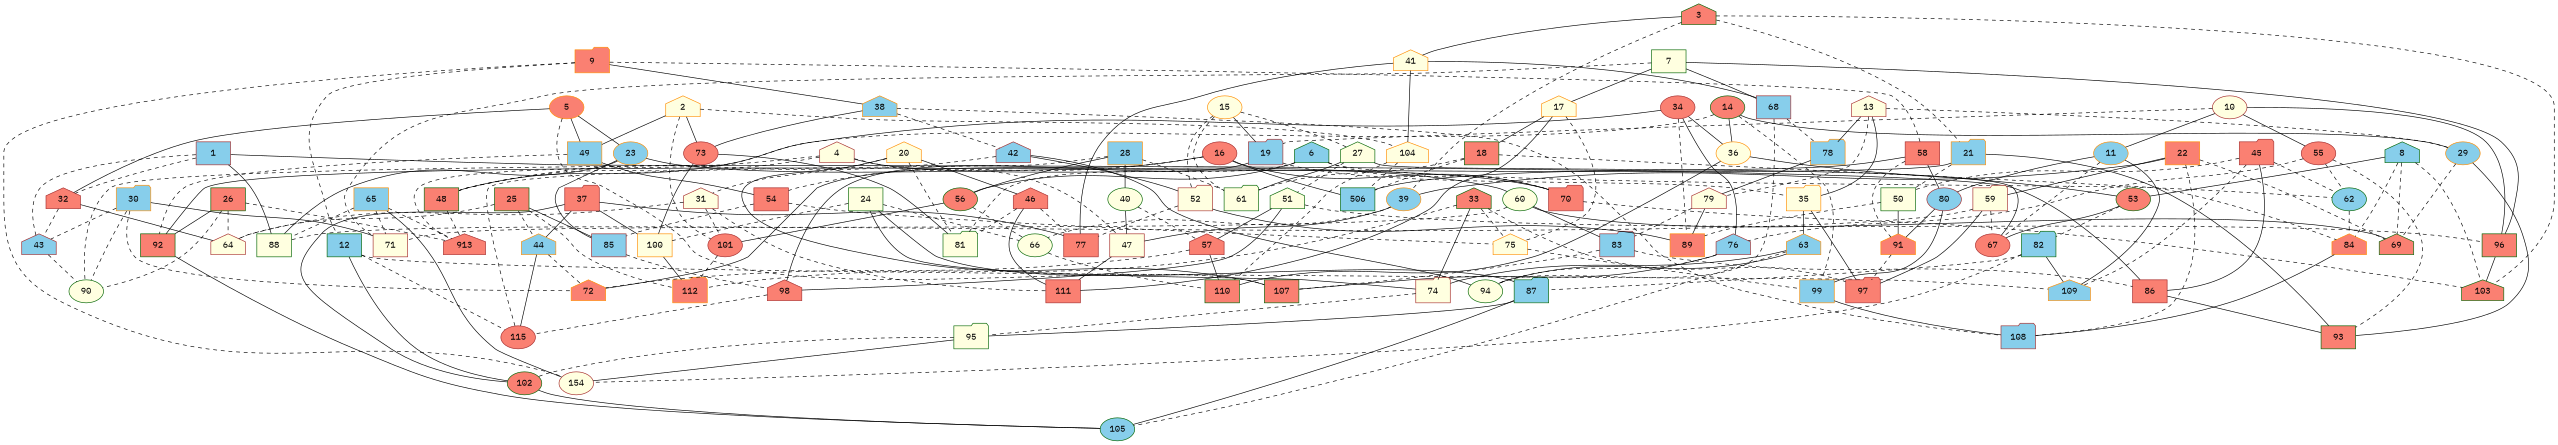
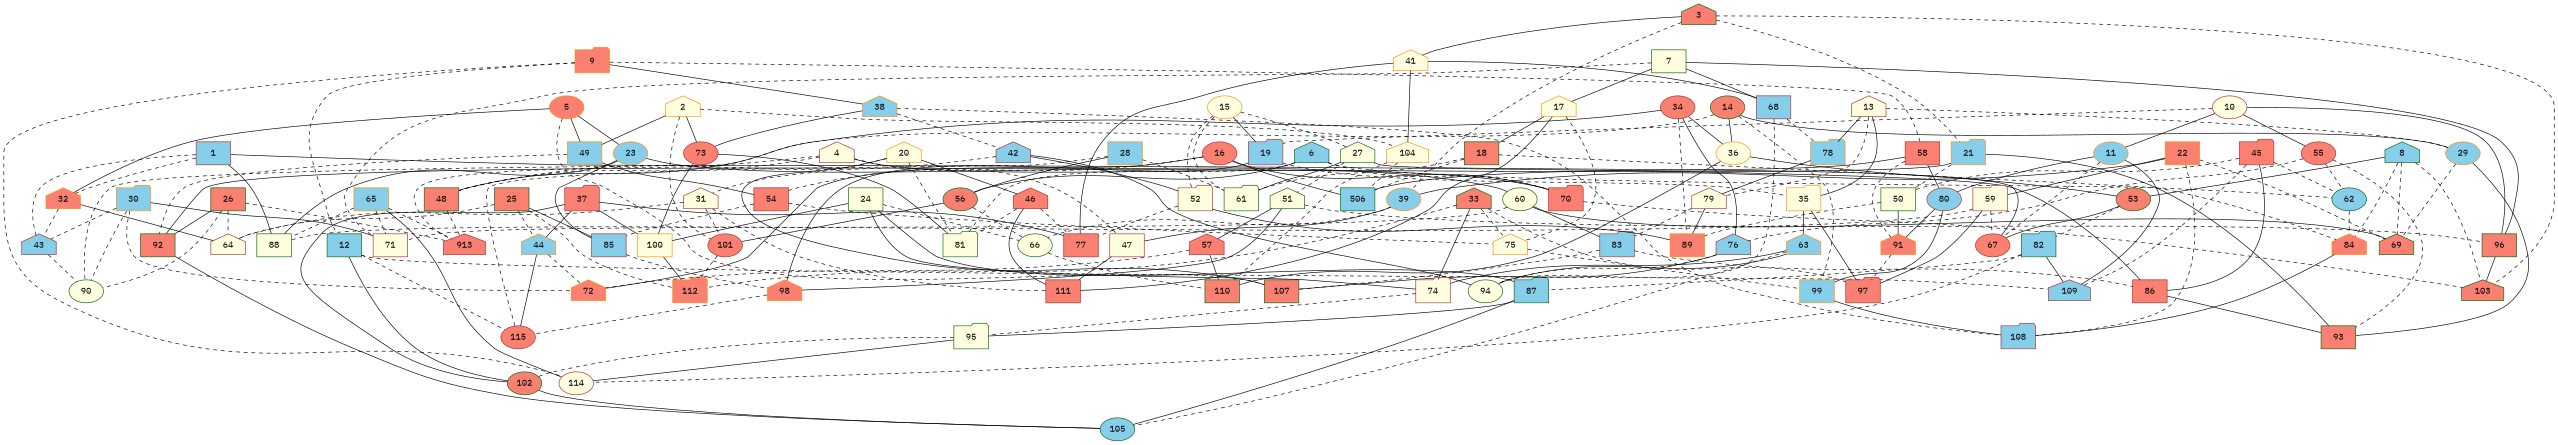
  graph {
    fontname="IBM Plex Mono"
    node [color=brown fillcolor=salmon fontname="IBM Plex Mono" shape=house style=filled]
    edge [fontname="IBM Plex Mono" style=dashed]
    1 [fillcolor=skyblue shape=box]
-   32
+   32 [color=darkorange]
    43 [fillcolor=skyblue]
    86 [shape=box]
    88 [color=darkgreen fillcolor=lightyellow shape=box]
    64 [fillcolor=lightyellow]
    90 [color=darkgreen fillcolor=lightyellow shape=ellipse]
    93 [color=darkgreen shape=box]
    2 [color=darkorange fillcolor=lightyellow]
    49 [color=darkorange fillcolor=skyblue shape=box]
    73 [shape=ellipse]
    101 [shape=ellipse]
    104 [color=darkorange fillcolor=lightyellow]
    54 [shape=box]
    92 [color=darkgreen shape=box]
    81 [color=darkgreen fillcolor=lightyellow shape=folder]
    100 [color=darkorange fillcolor=lightyellow shape=box]
    112 [color=darkorange shape=folder]
    n19 [color=darkgreen fillcolor=skyblue label=506 shape=box]
    110 [color=darkgreen shape=box]
    3 [color=darkgreen]
    21 [color=darkorange fillcolor=skyblue shape=folder]
    39 [color=darkorange fillcolor=skyblue shape=ellipse]
    41 [color=darkorange fillcolor=lightyellow]
    103 [color=darkgreen]
    50 [color=darkgreen fillcolor=lightyellow shape=box]
    47 [fillcolor=lightyellow shape=box]
    66 [color=darkgreen fillcolor=lightyellow shape=ellipse]
    68 [fillcolor=skyblue shape=box]
    77 [shape=box]
    4 [fillcolor=lightyellow]
    48 [color=darkgreen shape=box]
    70 [shape=folder]
    111 [shape=box]
    n35 [label=913]
    5 [color=darkorange shape=ellipse]
    23 [color=darkorange fillcolor=skyblue shape=ellipse]
    107 [color=darkgreen shape=box]
    60 [color=darkgreen fillcolor=lightyellow shape=ellipse]
    85 [fillcolor=skyblue shape=box]
    6 [color=darkgreen fillcolor=skyblue]
    56 [color=darkgreen shape=ellipse]
    62 [color=darkgreen fillcolor=skyblue shape=ellipse]
    84 [color=darkorange]
    7 [color=darkgreen fillcolor=lightyellow shape=box]
    17 [color=darkorange fillcolor=lightyellow]
    71 [fillcolor=lightyellow shape=box]
    96 [color=darkgreen shape=box]
    18 [color=darkgreen shape=box]
    75 [color=darkorange fillcolor=lightyellow]
    78 [color=darkorange fillcolor=skyblue shape=folder]
    94 [color=darkgreen fillcolor=lightyellow shape=ellipse]
    8 [color=darkgreen fillcolor=skyblue]
    53 [color=darkgreen shape=ellipse]
    69 [color=darkgreen]
    67 [shape=ellipse]
    82 [color=darkgreen fillcolor=skyblue shape=folder]
    108 [fillcolor=skyblue shape=folder]
    9 [color=darkorange shape=folder]
    12 [color=darkgreen fillcolor=skyblue shape=box]
    38 [color=darkorange fillcolor=skyblue]
    58 [shape=box]
-   114 [fillcolor=lightyellow shape=ellipse label=154]
-   109 [color=darkorange fillcolor=skyblue]
+   114 [fillcolor=lightyellow shape=ellipse]
+   109 [fillcolor=skyblue]
    102 [color=darkgreen shape=ellipse]
    115 [shape=ellipse]
    42 [fillcolor=skyblue]
    80 [fillcolor=skyblue shape=ellipse]
    91 [color=darkorange]
    10 [fillcolor=lightyellow shape=ellipse]
    11 [color=darkorange fillcolor=skyblue shape=ellipse]
    19 [fillcolor=skyblue shape=folder]
    55 [shape=ellipse]
    35 [color=darkorange fillcolor=lightyellow shape=folder]
-   98
+   98 [color=darkorange]
    76 [fillcolor=skyblue]
    99 [color=darkorange fillcolor=skyblue shape=box]
    105 [color=darkgreen fillcolor=skyblue shape=ellipse]
    13 [fillcolor=lightyellow]
    29 [color=darkorange fillcolor=skyblue shape=ellipse]
    79 [fillcolor=lightyellow]
    97 [shape=folder]
    63 [color=darkorange fillcolor=skyblue]
    89 [color=darkorange shape=box]
    83 [fillcolor=skyblue shape=folder]
    14 [color=darkgreen shape=ellipse]
    36 [color=darkorange fillcolor=lightyellow shape=ellipse]
    15 [color=darkorange fillcolor=lightyellow shape=ellipse]
    27 [color=darkgreen fillcolor=lightyellow]
    52 [fillcolor=lightyellow shape=folder]
    61 [color=darkgreen fillcolor=lightyellow shape=folder]
    51 [color=darkgreen fillcolor=lightyellow]
    16 [shape=ellipse]
    72 [color=darkorange]
    20 [color=darkorange fillcolor=lightyellow]
    31 [fillcolor=lightyellow]
    46
    22 [color=darkorange shape=box]
    59 [fillcolor=lightyellow shape=folder]
    24 [color=darkgreen fillcolor=lightyellow shape=box]
    74 [fillcolor=lightyellow shape=folder]
    87 [color=darkgreen fillcolor=skyblue shape=folder]
    95 [color=darkgreen fillcolor=lightyellow shape=folder]
    25 [color=darkgreen shape=box]
    44 [color=darkorange fillcolor=skyblue]
    26 [color=darkgreen shape=box]
    57
    28 [color=darkorange fillcolor=skyblue shape=box]
-   40 [color=darkgreen fillcolor=lightyellow shape=ellipse]
    30 [color=darkorange fillcolor=skyblue shape=folder]
    33 [color=darkgreen]
    34 [shape=ellipse]
    37 [shape=folder]
    45 [shape=folder]
    65 [color=darkorange fillcolor=skyblue shape=box]
    1 -- 32
    1 -- 43
    1 -- 86 [style=solid]
    1 -- 88 [style=solid]
    32 -- 43
    32 -- 64 [style=solid]
    43 -- 90
    86 -- 93 [style=solid]
    2 -- 49 [style=solid]
    2 -- 73 [style=solid]
    2 -- 101
    2 -- 104
    49 -- 54 [style=solid]
    49 -- 92
    73 -- 81 [style=solid]
    73 -- 100 [style=solid]
    101 -- 112
    104 -- n19
    104 -- 110
    54 -- 85
    54 -- 75
    92 -- 105 [style=solid]
    100 -- 112 [style=solid]
    3 -- 21
    3 -- 39
    3 -- 41 [style=solid]
    3 -- 103
    21 -- 93 [style=solid]
    21 -- 92 [style=solid]
    21 -- 50
    39 -- 47 [style=solid]
    39 -- 66
    41 -- 104 [style=solid]
    41 -- 68 [style=solid]
    41 -- 77 [style=solid]
    50 -- 91 [style=solid]
    50 -- 89
    47 -- 111 [style=solid]
    66 -- 110
    68 -- 78
    68 -- 94
    4 -- 90
    4 -- 47
    4 -- 48
    4 -- 70 [style=solid]
    48 -- n35
    70 -- 103
    5 -- 32 [style=solid]
    5 -- 49 [style=solid]
    5 -- 23 [style=solid]
    5 -- 107
    23 -- 88 [style=solid]
    23 -- 60 [style=solid]
    23 -- 85 [style=solid]
    60 -- 71
    60 -- 69 [style=solid]
    60 -- 83 [style=solid]
    85 -- 98
    6 -- 81
    6 -- 70
    6 -- 56 [style=solid]
    6 -- 62
    56 -- 101 [style=solid]
    56 -- 66
    62 -- 84
    84 -- 108 [style=solid]
    7 -- 68 [style=solid]
    7 -- 17 [style=solid]
    7 -- 71
    7 -- 96 [style=solid]
    17 -- 111 [style=solid]
    17 -- 18 [style=solid]
    17 -- 75
    96 -- 103 [style=solid]
    18 -- n19
    18 -- 84
    18 -- 61
    75 -- 99
    78 -- 79 [style=solid]
    8 -- 103
    8 -- 84
    8 -- 53 [style=solid]
    8 -- 69
    53 -- 67 [style=solid]
    53 -- 82
    82 -- 114
    82 -- 109 [style=solid]
    82 -- 87
    9 -- 12
    9 -- 38 [style=solid]
    9 -- 58
    9 -- 114
    12 -- 109
    12 -- 102 [style=solid]
    12 -- 115
    38 -- 73 [style=solid]
    38 -- 108
    38 -- 42
    58 -- n19 [style=solid]
    58 -- 80 [style=solid]
    58 -- 91
    102 -- 105 [style=solid]
    42 -- 48
    42 -- 94 [style=solid]
    42 -- 52 [style=solid]
    80 -- 91 [style=solid]
    80 -- 99 [style=solid]
    91 -- 97
    10 -- 96 [style=solid]
    10 -- 11 [style=solid]
    10 -- 19
    10 -- 55 [style=solid]
    11 -- 67
    11 -- 109 [style=solid]
    11 -- 80 [style=solid]
    19 -- 35
    19 -- 98 [style=solid]
    55 -- 93
    55 -- 62
    55 -- 76
    35 -- 97 [style=solid]
    35 -- 63 [style=solid]
    98 -- 115
    76 -- 107 [style=solid]
    76 -- 94
    99 -- 108 [style=solid]
    13 -- 78 [style=solid]
    13 -- 35 [style=solid]
    13 -- 29
    13 -- 79
    29 -- 93 [style=solid]
    29 -- 69
    79 -- 89 [style=solid]
    79 -- 83
    63 -- 94 [style=solid]
    63 -- 105
    63 -- 74 [style=solid]
    83 -- 86
    83 -- 107
    14 -- n35
    14 -- 99
    14 -- 29 [style=solid]
    14 -- 36 [style=solid]
    36 -- 110 [style=solid]
    36 -- 53 [style=solid]
    15 -- 19 [style=solid]
    15 -- 27
    15 -- 52
    15 -- 61
    27 -- 67 [style=solid]
    27 -- 61 [style=solid]
    27 -- 51
    52 -- 77
    52 -- 89 [style=solid]
    51 -- 96
    51 -- 98 [style=solid]
    51 -- 57 [style=solid]
    16 -- 54
    16 -- n19 [style=solid]
    16 -- 70 [style=solid]
    16 -- 72 [style=solid]
    20 -- 81
    20 -- 107 [style=solid]
    20 -- 31
    20 -- 46 [style=solid]
    31 -- 64
    31 -- 101
    31 -- 111
    46 -- 81
    46 -- 77
    46 -- 111 [style=solid]
    22 -- 39 [style=solid]
    22 -- 69
    22 -- 108
    22 -- 59 [style=solid]
    59 -- 88
    59 -- 67
    59 -- 97 [style=solid]
-   24 -- 100
+   24 -- 100 [style=solid]
    24 -- 66
    24 -- 74 [style=solid]
    24 -- 87 [style=solid]
    74 -- 95
    87 -- 105 [style=solid]
    87 -- 95 [style=solid]
    95 -- 114 [style=solid]
    95 -- 102
    25 -- 64
    25 -- 112
    25 -- 85 [style=solid]
    25 -- 44
    44 -- 115 [style=solid]
    44 -- 72
    26 -- 64
    26 -- 90
    26 -- 92 [style=solid]
    26 -- n35
    57 -- 110 [style=solid]
    57 -- 72
    28 -- 56 [style=solid]
    28 -- 115
    28 -- 61
-   28 -- 40 [style=solid]
-   40 -- 47 [style=solid]
-   40 -- 57
    30 -- 43
    30 -- 90
    30 -- 71 [style=solid]
    30 -- 72
    33 -- 112
    33 -- 75
    33 -- 97
    33 -- 74 [style=solid]
    34 -- 48 [style=solid]
    34 -- 76 [style=solid]
    34 -- 89
    34 -- 36 [style=solid]
    37 -- 100 [style=solid]
    37 -- 77 [style=solid]
    37 -- 102 [style=solid]
    37 -- 44 [style=solid]
    45 -- 86 [style=solid]
    45 -- 50
    45 -- 62
    45 -- 109
    65 -- 88
    65 -- n35
    65 -- 71
    65 -- 114 [style=solid]
  }
